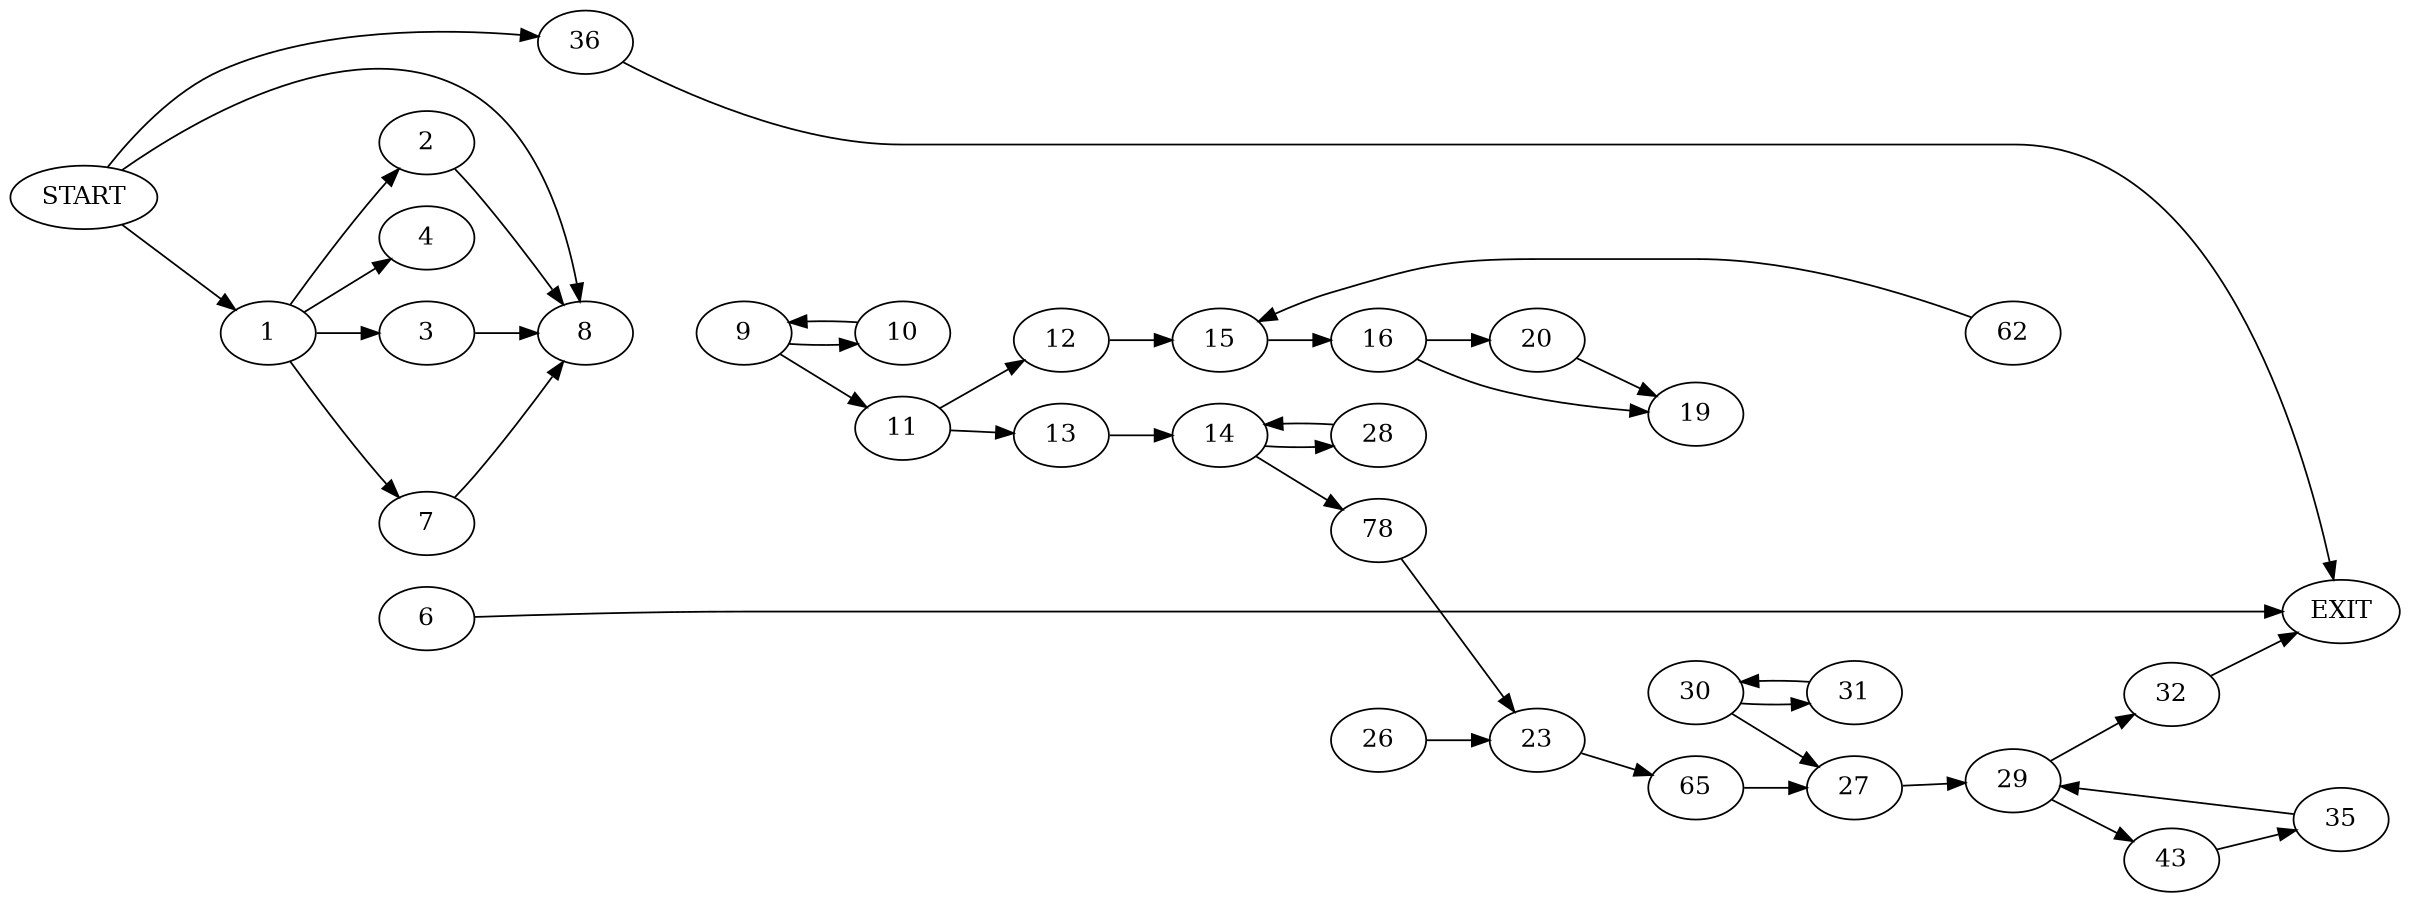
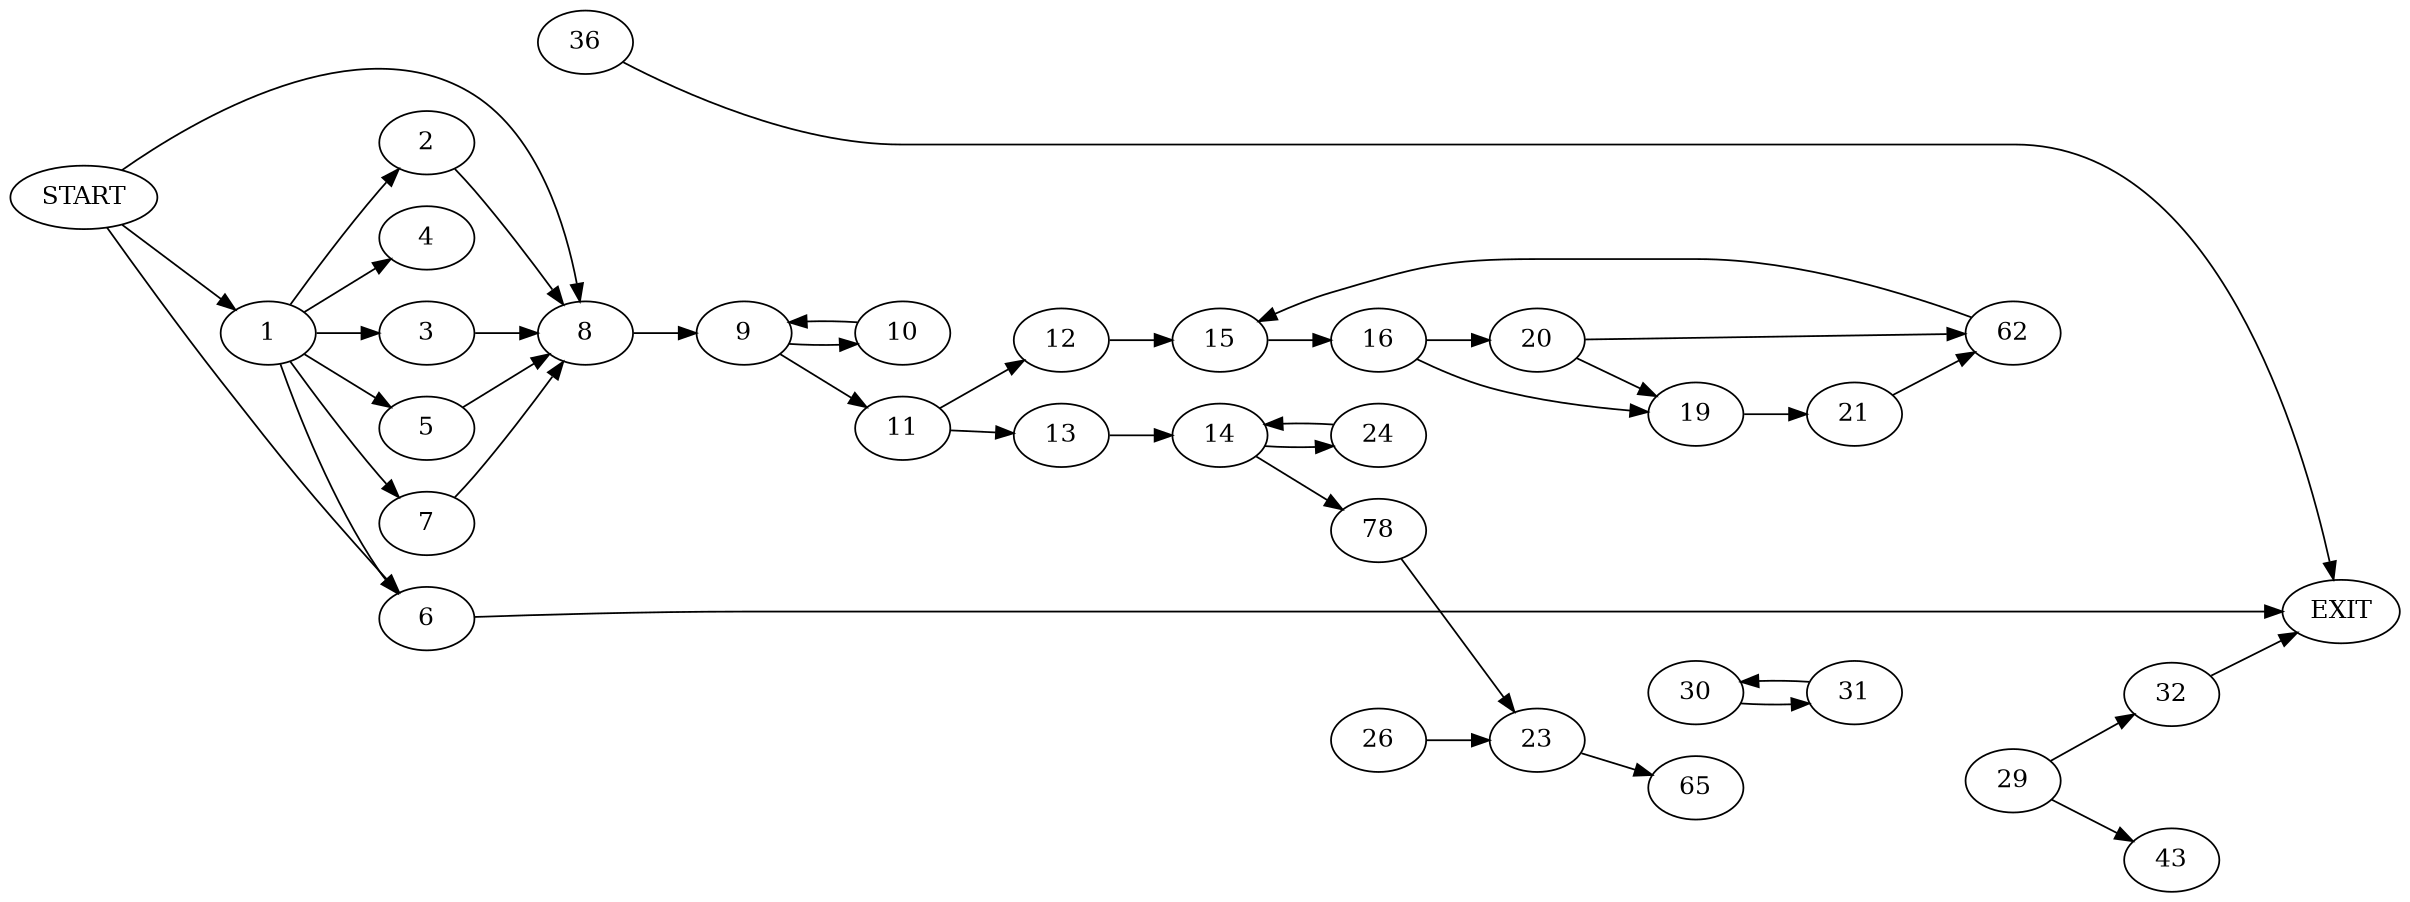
  digraph {
    rankdir=LR
    n1 [label=START]
    1
    36
    8
    2
    3
    4
+   5
    6
    7
    n11 [label=EXIT]
    9
    10
    11
    12
    13
    15
    14
    16
    n20 [label=78]
-   24 [label=28]
+   24
    23
    19
    20
+   21
    n26 [label=62]
    n27 [label=65]
-   27
    26
    29
    32
    n32 [label=43]
    30
    31
-   35
    n1 -> 1
-   n1 -> 36
+   n1 -> 6
    n1 -> 8
    1 -> 2
    1 -> 3
    1 -> 4
+   1 -> 5
+   1 -> 6
    1 -> 7
    36 -> n11
+   8 -> 9
    2 -> 8
    3 -> 8
+   5 -> 8
    6 -> n11
    7 -> 8
    9 -> 10
    9 -> 11
    10 -> 9
    11 -> 12
    11 -> 13
    12 -> 15
    13 -> 14
    15 -> 16
    14 -> n20
    14 -> 24
    16 -> 19
    16 -> 20
    n20 -> 23
    24 -> 14
    23 -> n27
+   19 -> 21
    20 -> 19
+   20 -> n26
+   21 -> n26
    n26 -> 15
-   n27 -> 27
-   27 -> 29
    26 -> 23
    29 -> 32
    29 -> n32
    32 -> n11
-   n32 -> 35
-   30 -> 27
    30 -> 31
    31 -> 30
-   35 -> 29
  }
